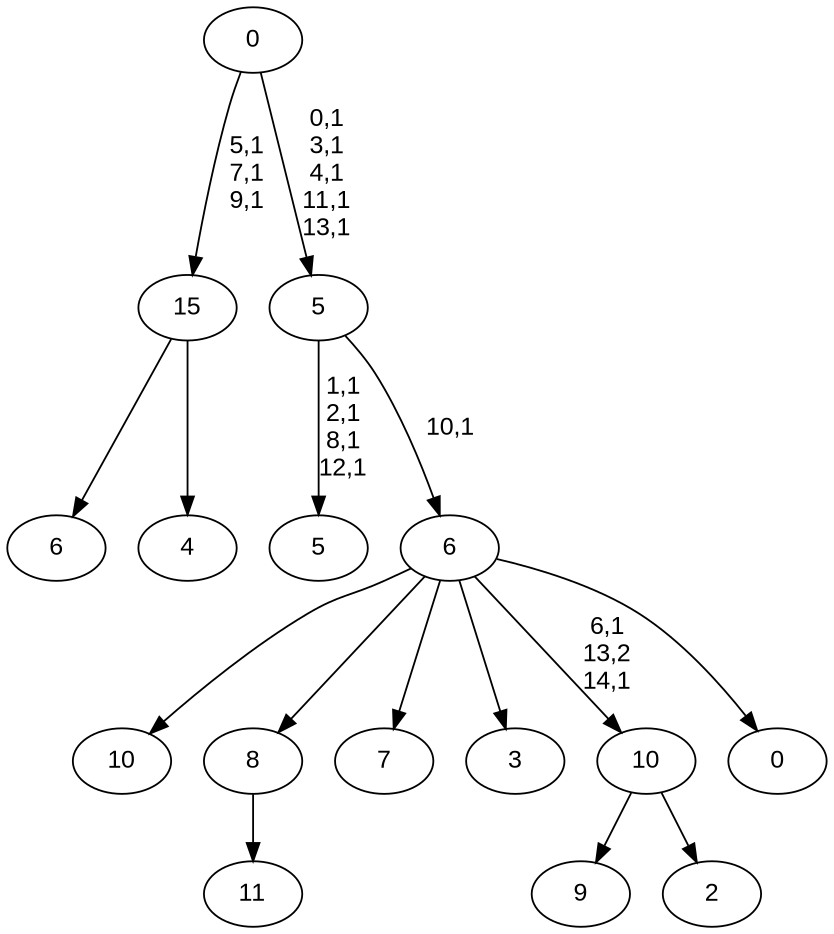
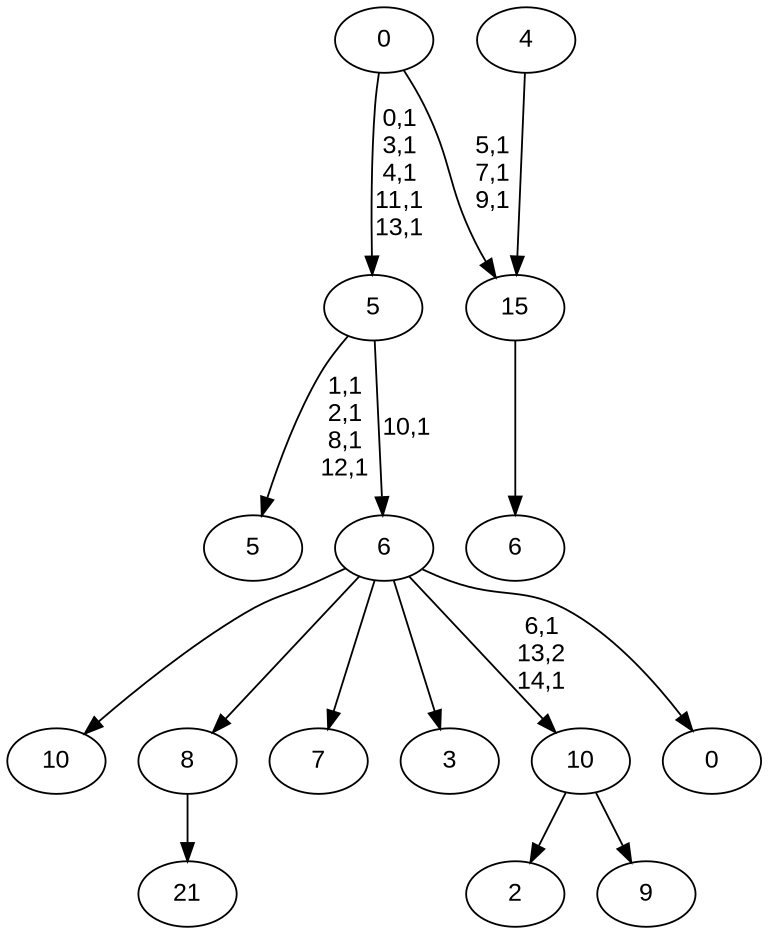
  digraph {
    fontname="Liberation Sans"
    node [fontname="Liberation Sans"]
    edge [fontname="Liberation Sans"]
-   n1 [label=11]
+   n1 [label=21]
    n2 [label=10]
    n3 [label=9]
    n4 [label=8]
    n5 [label=7]
    n6 [label=6]
    n7 [label=5]
    n8 [label=4]
    15
    n10 [label=3]
    n11 [label=2]
    10
    n13 [label=0]
    6
    5
    0
    n4 -> n1
    15 -> n6
-   15 -> n8
+   n8 -> 15
    10 -> n3
    10 -> n11
    6 -> n2
    6 -> n4
    6 -> n5
    6 -> n10
    6 -> 10 [label="6,1\n13,2\n14,1"]
    6 -> n13
    5 -> n7 [label="1,1\n2,1\n8,1\n12,1"]
    5 -> 6 [label="10,1"]
    0 -> 15 [label="5,1\n7,1\n9,1"]
    0 -> 5 [label="0,1\n3,1\n4,1\n11,1\n13,1"]
  }
